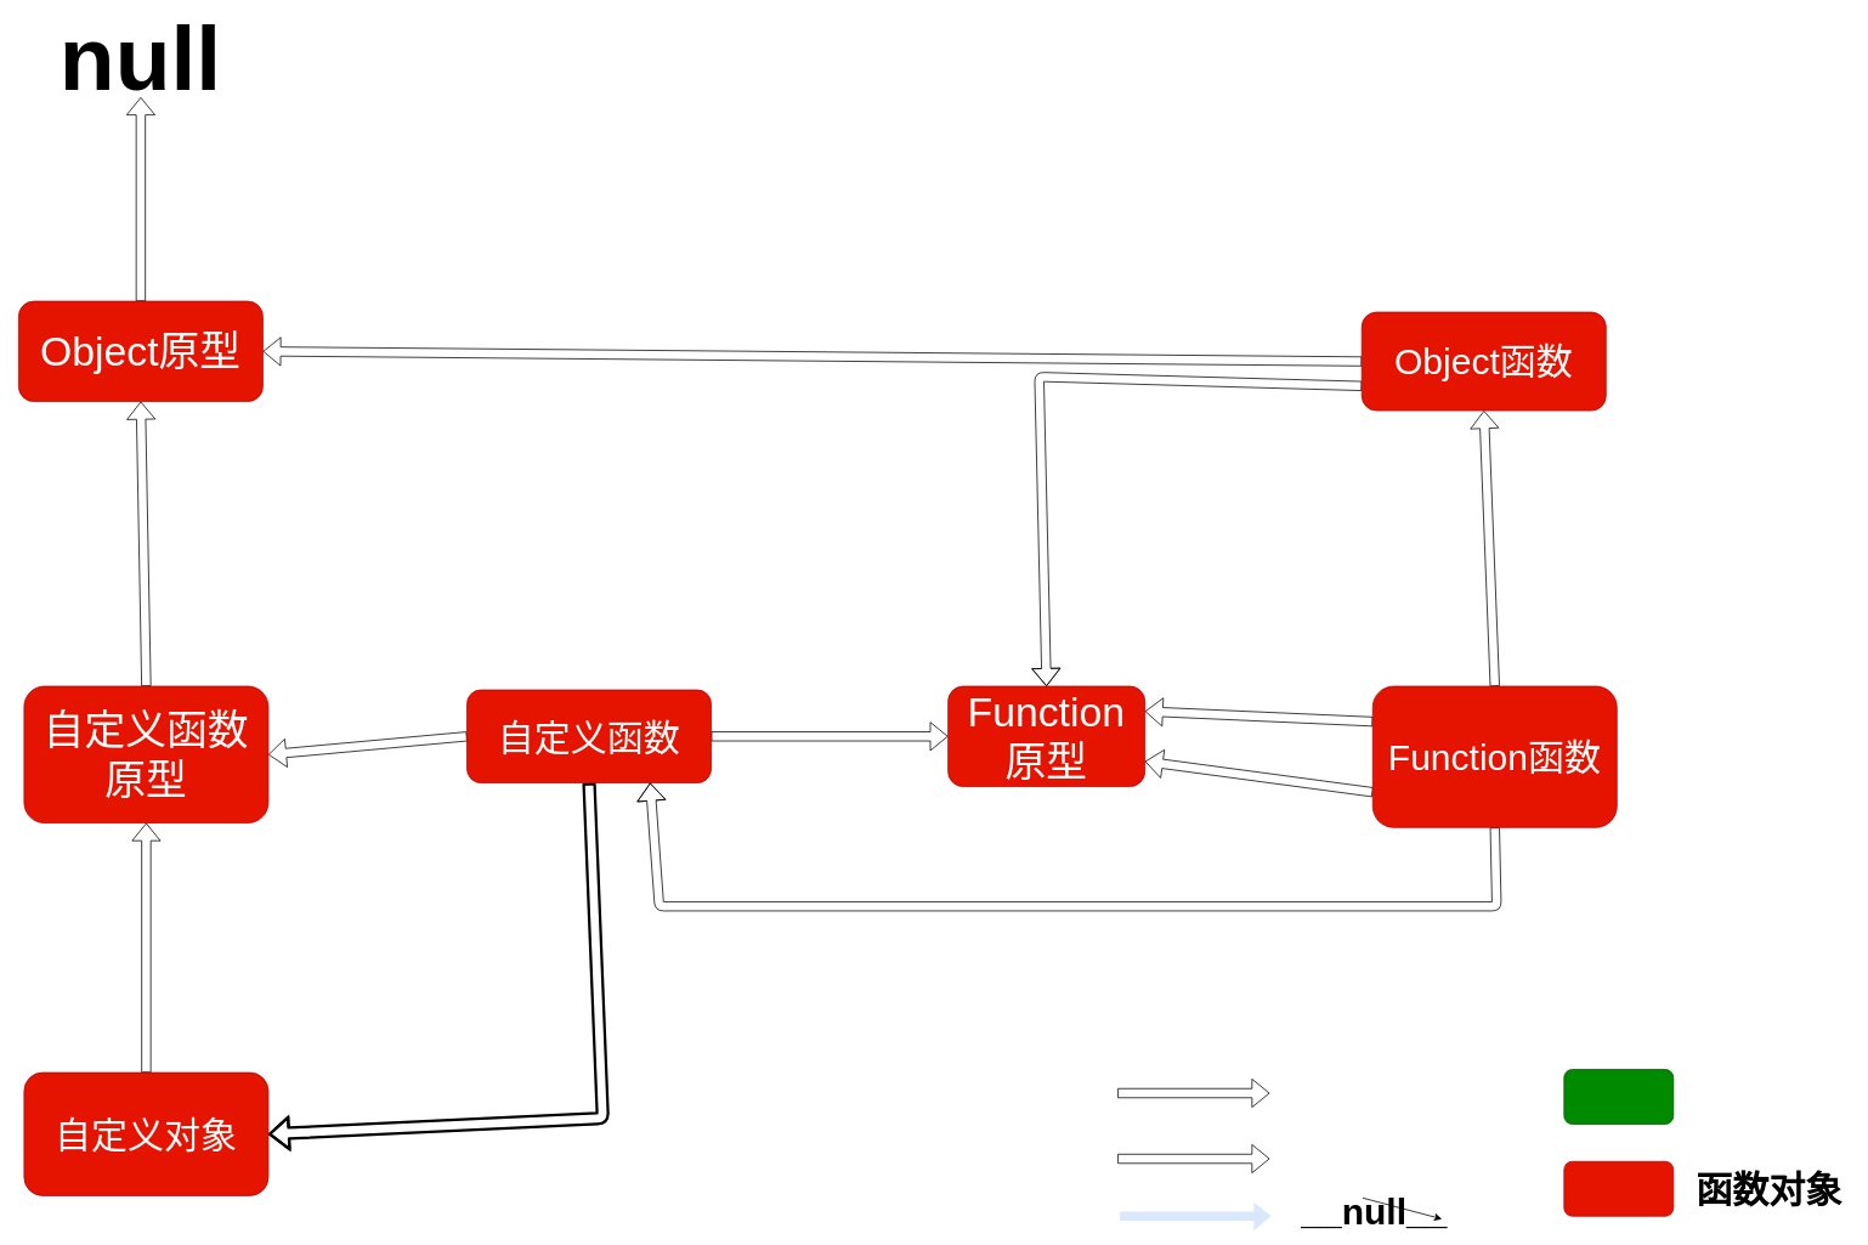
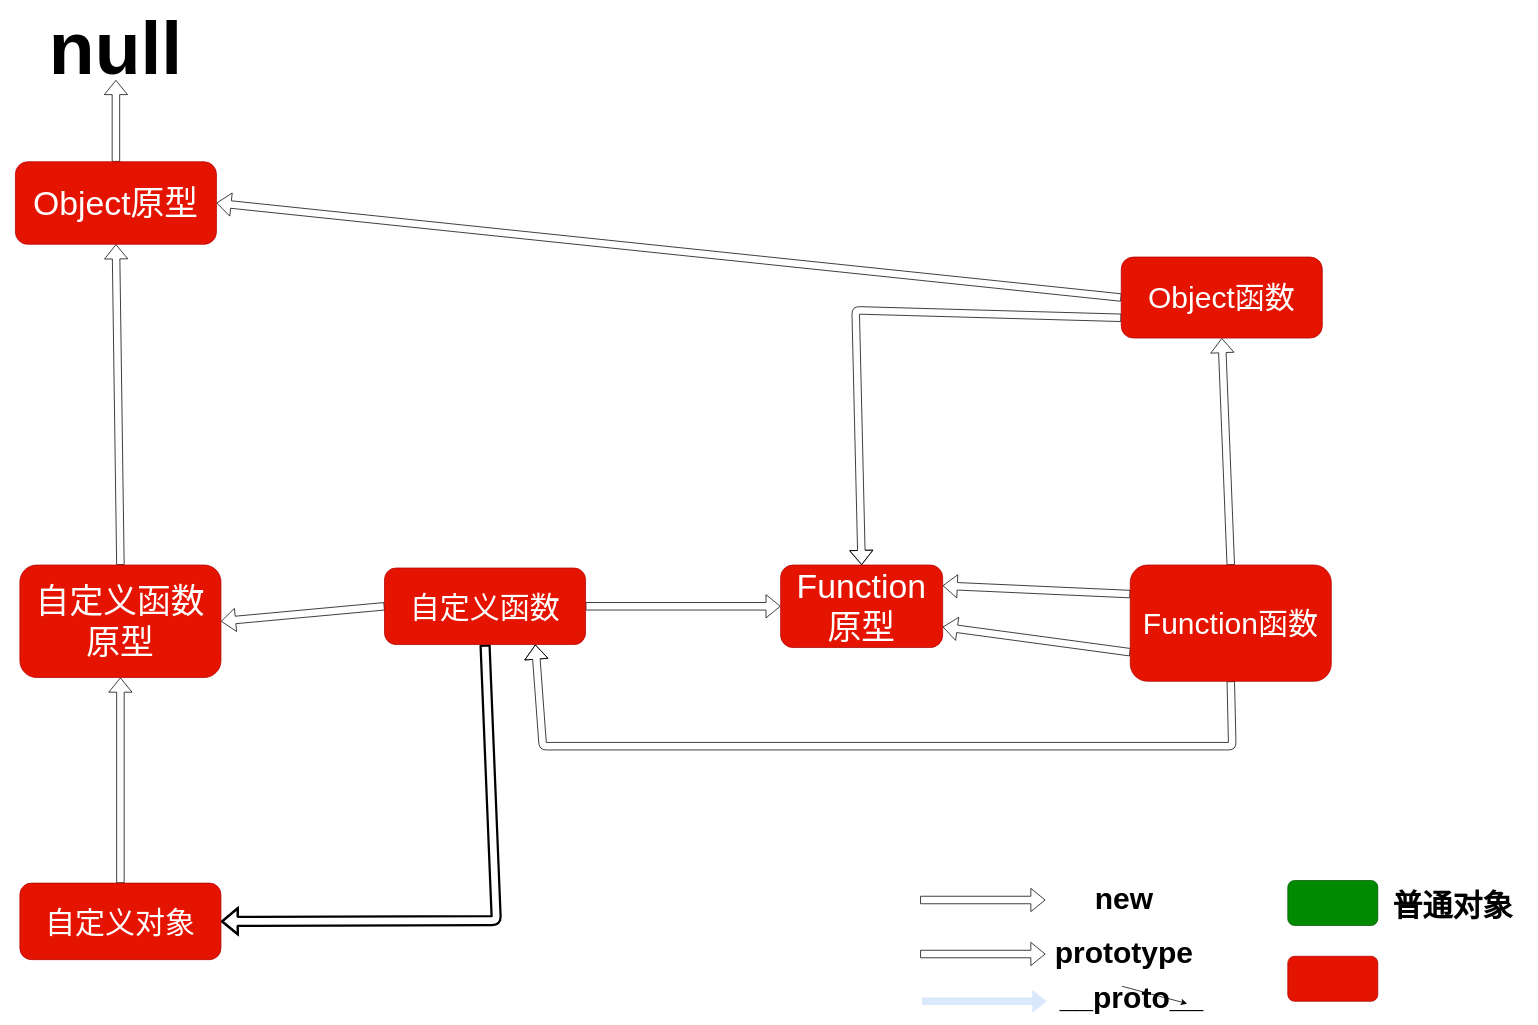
  <mxCell id="0" />
  <mxCell id="1" parent="0" />
  <mxCell id="2" value="" style="rounded=1;whiteSpace=wrap;html=1;fillColor=#008a00;fontColor=#ffffff;strokeColor=#005700;" vertex="1" parent="1"><mxGeometry x="1716" y="1173" width="120" height="60" as="geometry" /></mxCell>
+ <mxCell id="3" value="&lt;font style=&quot;color: light-dark(rgb(0, 0, 0), rgb(67, 186, 67)); font-size: 40px;&quot;&gt;普通对象&lt;/font&gt;" style="text;html=1;align=center;verticalAlign=middle;whiteSpace=wrap;rounded=0;fontStyle=1;fontSize=22;" vertex="1" parent="1"><mxGeometry x="1849" y="1191" width="174" height="30" as="geometry" /></mxCell>
  <mxCell id="4" value="" style="rounded=1;whiteSpace=wrap;html=1;fillColor=#e51400;fontColor=#ffffff;strokeColor=#B20000;" vertex="1" parent="1"><mxGeometry x="1716" y="1274" width="120" height="60" as="geometry" /></mxCell>
- <mxCell id="5" value="&lt;font style=&quot;font-size: 40px; color: light-dark(rgb(0, 0, 0), rgb(255, 146, 129));&quot;&gt;函数对象&lt;/font&gt;" style="text;html=1;align=center;verticalAlign=middle;whiteSpace=wrap;rounded=0;fontStyle=1;fontSize=22;fontColor=default;" vertex="1" parent="1"><mxGeometry x="1854" y="1278.5" width="174" height="51" as="geometry" /></mxCell>
  <mxCell id="6" style="edgeStyle=none;html=1;exitX=0.5;exitY=1;exitDx=0;exitDy=0;entryX=1;entryY=0.5;entryDx=0;entryDy=0;shape=flexArrow;fillColor=light-dark(#FFFFFF,#006633);strokeWidth=3;" edge="1" parent="1" source="9" target="11"><mxGeometry relative="1" as="geometry"><mxPoint x="661" y="973.5" as="sourcePoint" /><mxPoint x="299" y="1227.5" as="targetPoint" /><Array as="points"><mxPoint x="661" y="1226.5" /></Array></mxGeometry></mxCell>
  <mxCell id="7" style="edgeStyle=none;html=1;exitX=0;exitY=0.5;exitDx=0;exitDy=0;entryX=1;entryY=0.5;entryDx=0;entryDy=0;shape=flexArrow;fillColor=light-dark(#FFFFFF,#E51400);" edge="1" parent="1" source="9" target="20"><mxGeometry relative="1" as="geometry" /></mxCell>
  <mxCell id="8" style="edgeStyle=none;html=1;exitX=1;exitY=0.5;exitDx=0;exitDy=0;entryX=0;entryY=0.5;entryDx=0;entryDy=0;shape=flexArrow;fillColor=light-dark(#FFFFFF,#90E1FF);" edge="1" parent="1" source="9" target="27"><mxGeometry relative="1" as="geometry" /></mxCell>
  <mxCell id="9" value="自定义函数" style="rounded=1;whiteSpace=wrap;html=1;fillColor=#e51400;fontColor=light-dark(#FFFFFF,#FFFFFF);strokeColor=#B20000;fontSize=40;" vertex="1" parent="1"><mxGeometry x="512" y="756.5" width="268" height="102" as="geometry" /></mxCell>
  <mxCell id="10" style="edgeStyle=none;html=1;exitX=0.5;exitY=0;exitDx=0;exitDy=0;entryX=0.5;entryY=1;entryDx=0;entryDy=0;shape=flexArrow;fillColor=light-dark(#FFFFFF,#90E1FF);" edge="1" parent="1" source="11" target="20"><mxGeometry relative="1" as="geometry" /></mxCell>
- <mxCell id="11" value="自定义对象" style="rounded=1;whiteSpace=wrap;html=1;fillColor=light-dark(#E51400,#43BA43);fontColor=light-dark(#FFFFFF,#FFFFFF);strokeColor=#B20000;fontSize=40;" vertex="1" parent="1"><mxGeometry x="26" y="1176.5" width="268" height="135" as="geometry" /></mxCell>
+ <mxCell id="11" value="自定义对象" style="rounded=1;whiteSpace=wrap;html=1;fillColor=light-dark(#E51400,#43BA43);fontColor=light-dark(#FFFFFF,#FFFFFF);strokeColor=#B20000;fontSize=40;" vertex="1" parent="1"><mxGeometry x="26" y="1176.5" width="268" height="102" as="geometry" /></mxCell>
  <mxCell id="12" value="" style="shape=flexArrow;endArrow=classic;html=1;fillColor=light-dark(#FFFFFF,#006633);" edge="1" parent="1"><mxGeometry width="50" height="50" relative="1" as="geometry"><mxPoint x="1226" y="1199" as="sourcePoint" /><mxPoint x="1393" y="1199" as="targetPoint" /></mxGeometry></mxCell>
+ <mxCell id="13" value="&lt;font style=&quot;font-size: 40px; color: light-dark(rgb(0, 0, 0), rgb(0, 102, 51));&quot;&gt;new&lt;/font&gt;" style="text;html=1;align=center;verticalAlign=middle;whiteSpace=wrap;rounded=0;fontStyle=1;fontSize=22;" vertex="1" parent="1"><mxGeometry x="1411" y="1181" width="174" height="30" as="geometry" /></mxCell>
  <mxCell id="14" value="" style="shape=flexArrow;endArrow=classic;html=1;fillColor=light-dark(#DAE8FC,#90E1FF);gradientColor=none;strokeColor=none;" edge="1" parent="1"><mxGeometry width="50" height="50" relative="1" as="geometry"><mxPoint x="1228" y="1334" as="sourcePoint" /><mxPoint x="1395" y="1334" as="targetPoint" /></mxGeometry></mxCell>
  <mxCell id="15" style="edgeStyle=none;html=1;exitX=0.5;exitY=0;exitDx=0;exitDy=0;" edge="1" parent="1"><mxGeometry relative="1" as="geometry"><mxPoint x="1495" y="1314" as="sourcePoint" /><mxPoint x="1582" y="1337.131" as="targetPoint" /></mxGeometry></mxCell>
- <mxCell id="16" value="&lt;font style=&quot;font-size: 40px; color: light-dark(rgb(0, 0, 0), rgb(144, 225, 255));&quot;&gt;__null__&lt;/font&gt;" style="text;html=1;align=center;verticalAlign=middle;whiteSpace=wrap;rounded=0;fontStyle=1;fontSize=22;" vertex="1" parent="1"><mxGeometry x="1421" y="1314" width="174" height="30" as="geometry" /></mxCell>
+ <mxCell id="16" value="&lt;font style=&quot;font-size: 40px; color: light-dark(rgb(0, 0, 0), rgb(144, 225, 255));&quot;&gt;__proto__&lt;/font&gt;" style="text;html=1;align=center;verticalAlign=middle;whiteSpace=wrap;rounded=0;fontStyle=1;fontSize=22;" vertex="1" parent="1"><mxGeometry x="1421" y="1314" width="174" height="30" as="geometry" /></mxCell>
  <mxCell id="17" value="" style="shape=flexArrow;endArrow=classic;html=1;fillColor=light-dark(#FFFFFF,#E51400);" edge="1" parent="1"><mxGeometry width="50" height="50" relative="1" as="geometry"><mxPoint x="1226" y="1271" as="sourcePoint" /><mxPoint x="1393" y="1271" as="targetPoint" /></mxGeometry></mxCell>
+ <mxCell id="18" value="&lt;font style=&quot;font-size: 40px; color: light-dark(rgb(0, 0, 0), rgb(229, 20, 0));&quot;&gt;prototype&lt;/font&gt;" style="text;html=1;align=center;verticalAlign=middle;whiteSpace=wrap;rounded=0;fontStyle=1;fontSize=22;" vertex="1" parent="1"><mxGeometry x="1411" y="1253" width="174" height="30" as="geometry" /></mxCell>
  <mxCell id="19" style="edgeStyle=none;html=1;exitX=0.5;exitY=0;exitDx=0;exitDy=0;entryX=0.5;entryY=1;entryDx=0;entryDy=0;shape=flexArrow;fillColor=light-dark(#FFFFFF,#90E1FF);" edge="1" parent="1" source="20" target="32"><mxGeometry relative="1" as="geometry" /></mxCell>
  <mxCell id="20" value="自定义函数原型" style="rounded=1;whiteSpace=wrap;html=1;fillColor=light-dark(#E51400,#43BA43);fontColor=light-dark(#FFFFFF,#FFFFFF);strokeColor=#B20000;fontSize=45;" vertex="1" parent="1"><mxGeometry x="26" y="752.5" width="268" height="150" as="geometry" /></mxCell>
  <mxCell id="21" style="edgeStyle=none;html=1;exitX=0.5;exitY=1;exitDx=0;exitDy=0;entryX=0.75;entryY=1;entryDx=0;entryDy=0;shape=flexArrow;fillColor=light-dark(#FFFFFF,#006633);" edge="1" parent="1" source="25" target="9"><mxGeometry relative="1" as="geometry"><Array as="points"><mxPoint x="1642" y="994" /><mxPoint x="723" y="994" /></Array></mxGeometry></mxCell>
  <mxCell id="22" style="edgeStyle=none;html=1;exitX=0;exitY=0.25;exitDx=0;exitDy=0;entryX=1;entryY=0.25;entryDx=0;entryDy=0;shape=flexArrow;fillColor=light-dark(#FFFFFF,#E51400);" edge="1" parent="1" source="25" target="27"><mxGeometry relative="1" as="geometry" /></mxCell>
  <mxCell id="23" style="edgeStyle=none;html=1;exitX=0;exitY=0.75;exitDx=0;exitDy=0;entryX=1;entryY=0.75;entryDx=0;entryDy=0;shape=flexArrow;fillColor=light-dark(#FFFFFF,#90E1FF);" edge="1" parent="1" source="25" target="27"><mxGeometry relative="1" as="geometry" /></mxCell>
  <mxCell id="24" style="edgeStyle=none;html=1;exitX=0.5;exitY=0;exitDx=0;exitDy=0;entryX=0.5;entryY=1;entryDx=0;entryDy=0;shape=flexArrow;fillColor=light-dark(#FFFFFF,#006633);" edge="1" parent="1" source="25" target="30"><mxGeometry relative="1" as="geometry" /></mxCell>
  <mxCell id="25" value="Function函数" style="rounded=1;whiteSpace=wrap;html=1;fillColor=#e51400;fontColor=light-dark(#FFFFFF,#FFFFFF);strokeColor=#B20000;fontSize=40;" vertex="1" parent="1"><mxGeometry x="1506" y="752.5" width="268" height="155" as="geometry" /></mxCell>
  <mxCell id="26" style="edgeStyle=none;html=1;exitX=0.25;exitY=0;exitDx=0;exitDy=0;entryX=0.75;entryY=1;entryDx=0;entryDy=0;shape=flexArrow;strokeColor=none;fillColor=light-dark(#FFFFFF,#90E1FF);" edge="1" parent="1" source="27" target="32"><mxGeometry relative="1" as="geometry"><Array as="points"><mxPoint x="1094" y="678" /><mxPoint x="221" y="678" /></Array></mxGeometry></mxCell>
  <mxCell id="27" value="Function原型" style="rounded=1;whiteSpace=wrap;html=1;fillColor=light-dark(#E51400,#43BA43);fontColor=light-dark(#FFFFFF,#FFFFFF);strokeColor=#B20000;fontSize=45;" vertex="1" parent="1"><mxGeometry x="1040" y="752.5" width="216" height="110" as="geometry" /></mxCell>
  <mxCell id="28" style="edgeStyle=none;html=1;exitX=0;exitY=0.5;exitDx=0;exitDy=0;entryX=1;entryY=0.5;entryDx=0;entryDy=0;shape=flexArrow;fillColor=light-dark(#FFFFFF,#E51400);" edge="1" parent="1" source="30" target="32"><mxGeometry relative="1" as="geometry" /></mxCell>
  <mxCell id="29" style="edgeStyle=none;html=1;exitX=0;exitY=0.75;exitDx=0;exitDy=0;entryX=0.5;entryY=0;entryDx=0;entryDy=0;shape=flexArrow;fillColor=light-dark(#FFFFFF,#90E1FF);" edge="1" parent="1" source="30" target="27"><mxGeometry relative="1" as="geometry"><Array as="points"><mxPoint x="1140" y="413" /></Array></mxGeometry></mxCell>
  <mxCell id="30" value="Object函数" style="rounded=1;whiteSpace=wrap;html=1;fillColor=#e51400;fontColor=light-dark(#FFFFFF,#FFFFFF);strokeColor=#B20000;fontSize=40;" vertex="1" parent="1"><mxGeometry x="1494" y="342" width="268" height="108" as="geometry" /></mxCell>
  <mxCell id="31" style="edgeStyle=none;html=1;exitX=0.5;exitY=0;exitDx=0;exitDy=0;shape=flexArrow;fillColor=light-dark(#FFFFFF,#90E1FF);" edge="1" parent="1" source="32" target="33"><mxGeometry relative="1" as="geometry" /></mxCell>
- <mxCell id="32" value="Object原型" style="rounded=1;whiteSpace=wrap;html=1;fillColor=light-dark(#E51400,#43BA43);fontColor=light-dark(#FFFFFF,#FFFFFF);strokeColor=#B20000;fontSize=45;" vertex="1" parent="1"><mxGeometry x="20" y="330" width="268" height="110" as="geometry" /></mxCell>
+ <mxCell id="32" value="Object原型" style="rounded=1;whiteSpace=wrap;html=1;fillColor=light-dark(#E51400,#43BA43);fontColor=light-dark(#FFFFFF,#FFFFFF);strokeColor=#B20000;fontSize=45;" vertex="1" parent="1"><mxGeometry x="20" y="215" width="268" height="110" as="geometry" /></mxCell>
  <mxCell id="33" value="&lt;font style=&quot;color: light-dark(rgb(0, 0, 0), rgb(0, 102, 51));&quot;&gt;null&lt;/font&gt;" style="text;html=1;align=center;verticalAlign=middle;whiteSpace=wrap;rounded=0;fontStyle=1;fontSize=100;" vertex="1" parent="1"><mxGeometry x="67" y="20" width="174" height="86" as="geometry" /></mxCell>
